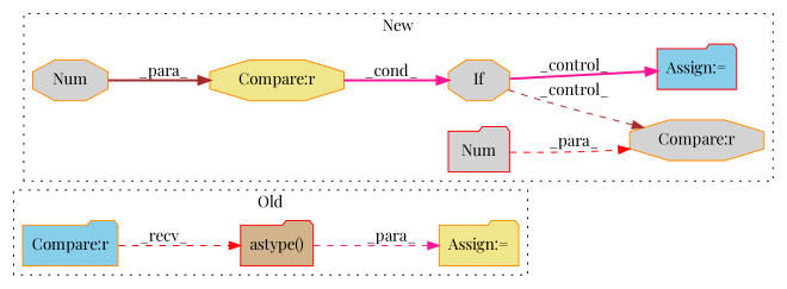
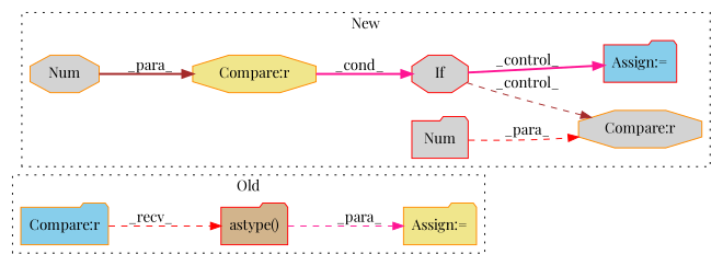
  digraph {
    rankdir=LR
    fontname="Playfair Display"
    node [a=40 l=3 shape=folder style=filled fillcolor=lightgrey color=darkorange fontname="Playfair Display"]
    edge [color=deeppink style=dashed fontname="Playfair Display"]
    n1 [a=75 l="32,1" label="astype()" s="3324,3359" fillcolor=tan color=red]
    n2 [a=68 label="Assign:=" s=3308 fillcolor=khaki]
    n3 [l=24 label="Compare:r" s=3324 fillcolor=skyblue]
-   n4 [a=96 label=If s=2730 shape=octagon]
+   n4 [a=96 label=If s=2730 shape=octagon color=red]
    n5 [a=68 label="Assign:=" s=2864 fillcolor=skyblue color=red]
    n6 [l=13 label="Compare:r" s=2733 shape=octagon fillcolor=khaki]
    n7 [a=76 l=1 label=Num s=2745 shape=octagon]
    n8 [l=25 label="Compare:r" s=2906 shape=octagon]
    n9 [a=76 l=1 label=Num s=2930 color=red]
    subgraph cluster_1 {
      label=Old
      style=dotted
      n1
      n2
      n3
    }
    subgraph cluster_2 {
      label=New
      style=dotted
      n4
      n5
      n6
      n7
      n8
      n9
    }
    n1 -> n2 [label=_para_]
    n3 -> n1 [label=_recv_ color=red]
    n4 -> n5 [label=_control_ style=bold]
    n4 -> n8 [label=_control_ color=brown]
    n6 -> n4 [label=_cond_ style=bold]
    n7 -> n6 [label=_para_ color=brown style=bold]
    n9 -> n8 [label=_para_ color=red]
  }
